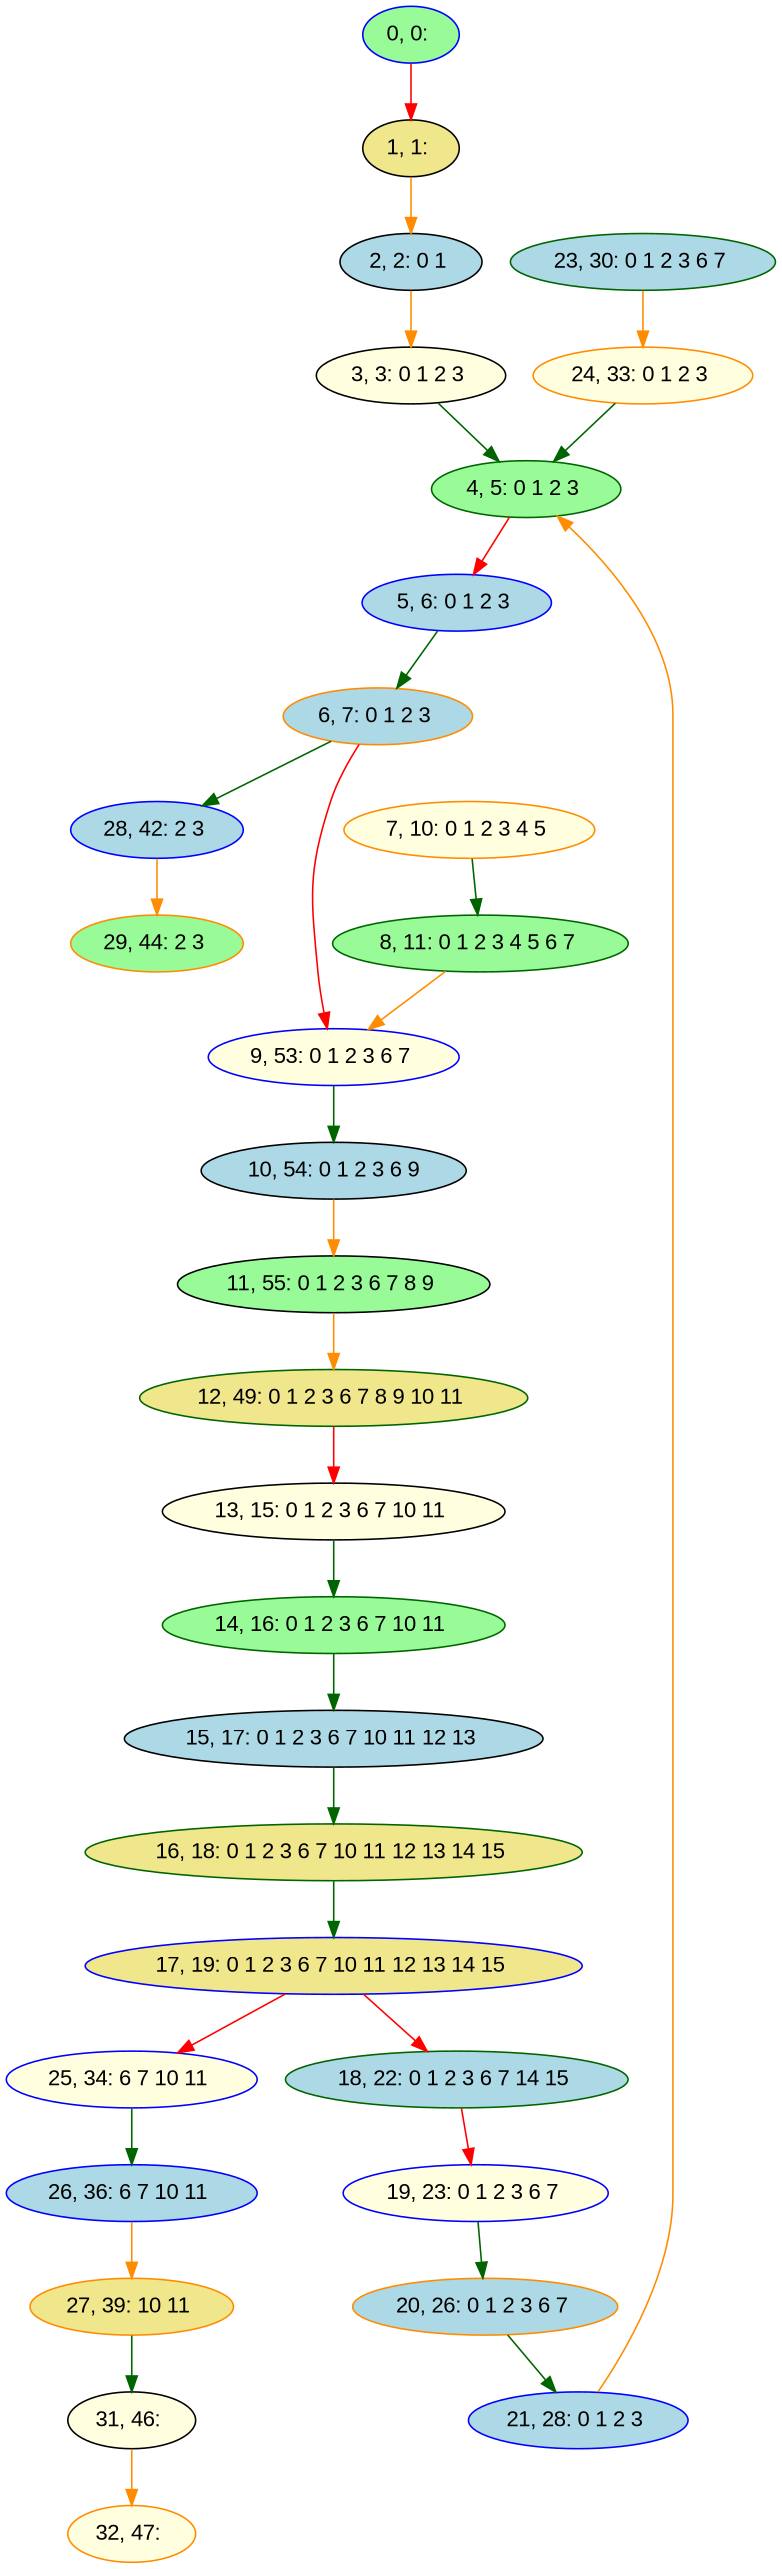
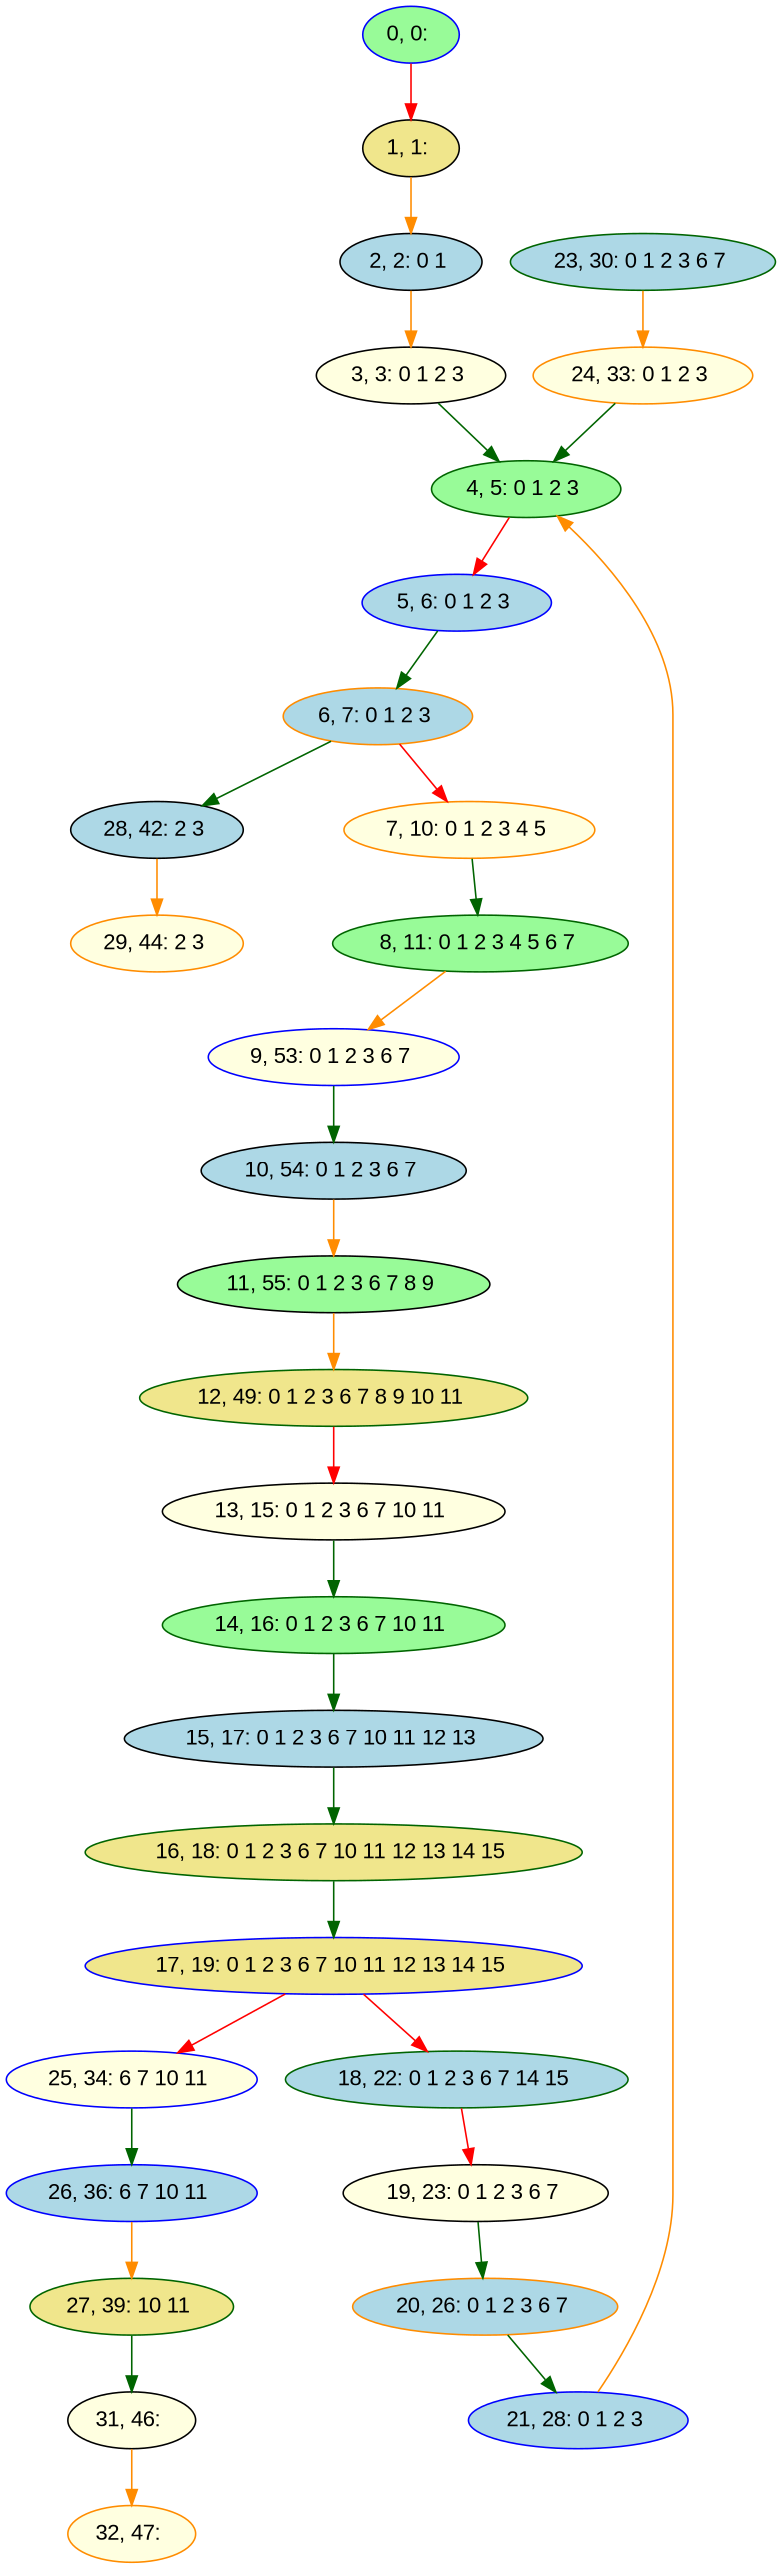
  digraph {
    fontname="Liberation Sans"
    node [color=black fillcolor=lightblue fontname="Liberation Sans" style=filled]
    edge [color=darkgreen fontname="Liberation Sans"]
    n1 [color=blue fillcolor=palegreen label="0, 0: "]
    n2 [fillcolor=khaki label="1, 1: "]
    n3 [label="2, 2: 0 1 "]
    n4 [fillcolor=lightyellow label="3, 3: 0 1 2 3 "]
    n5 [color=darkgreen fillcolor=palegreen label="4, 5: 0 1 2 3 "]
    n6 [color=blue label="5, 6: 0 1 2 3 "]
    n7 [color=darkorange label="6, 7: 0 1 2 3 "]
    n8 [color=darkorange fillcolor=lightyellow label="7, 10: 0 1 2 3 4 5 "]
-   n9 [color=blue label="28, 42: 2 3 "]
+   n9 [label="28, 42: 2 3 "]
    n10 [color=darkgreen fillcolor=palegreen label="8, 11: 0 1 2 3 4 5 6 7 "]
-   n11 [color=darkorange fillcolor=palegreen label="29, 44: 2 3 "]
+   n11 [color=darkorange fillcolor=lightyellow label="29, 44: 2 3 "]
    n12 [color=blue fillcolor=lightyellow label="9, 53: 0 1 2 3 6 7 "]
-   n13 [label="10, 54: 0 1 2 3 6 9"]
+   n13 [label="10, 54: 0 1 2 3 6 7 "]
    n14 [fillcolor=palegreen label="11, 55: 0 1 2 3 6 7 8 9 "]
    n15 [color=darkgreen fillcolor=khaki label="12, 49: 0 1 2 3 6 7 8 9 10 11 "]
    n16 [fillcolor=lightyellow label="13, 15: 0 1 2 3 6 7 10 11 "]
    n17 [color=darkgreen fillcolor=palegreen label="14, 16: 0 1 2 3 6 7 10 11 "]
    n18 [label="15, 17: 0 1 2 3 6 7 10 11 12 13 "]
    n19 [color=darkgreen fillcolor=khaki label="16, 18: 0 1 2 3 6 7 10 11 12 13 14 15 "]
    n20 [color=blue fillcolor=khaki label="17, 19: 0 1 2 3 6 7 10 11 12 13 14 15 "]
    n21 [color=darkgreen label="18, 22: 0 1 2 3 6 7 14 15 "]
    n22 [color=blue fillcolor=lightyellow label="25, 34: 6 7 10 11 "]
-   n23 [color=blue fillcolor=lightyellow label="19, 23: 0 1 2 3 6 7 "]
+   n23 [fillcolor=lightyellow label="19, 23: 0 1 2 3 6 7 "]
    n24 [color=blue label="26, 36: 6 7 10 11 "]
    n25 [color=darkorange label="20, 26: 0 1 2 3 6 7 "]
    n26 [color=blue label="21, 28: 0 1 2 3 "]
    n27 [color=darkgreen label="23, 30: 0 1 2 3 6 7 "]
    n28 [color=darkorange fillcolor=lightyellow label="24, 33: 0 1 2 3 "]
-   n29 [color=darkorange fillcolor=khaki label="27, 39: 10 11 "]
+   n29 [color=darkgreen fillcolor=khaki label="27, 39: 10 11 "]
    n30 [fillcolor=lightyellow label="31, 46: "]
    n31 [color=darkorange fillcolor=lightyellow label="32, 47: "]
    n1 -> n2 [color=red]
    n2 -> n3 [color=darkorange]
    n3 -> n4 [color=darkorange]
    n4 -> n5
    n5 -> n6 [color=red]
    n6 -> n7
-   n7 -> n12 [color=red]
+   n7 -> n8 [color=red]
    n7 -> n9
    n8 -> n10
    n9 -> n11 [color=darkorange]
    n10 -> n12 [color=darkorange]
    n12 -> n13
    n13 -> n14 [color=darkorange]
    n14 -> n15 [color=darkorange]
    n15 -> n16 [color=red]
    n16 -> n17
    n17 -> n18
    n18 -> n19
    n19 -> n20
    n20 -> n21 [color=red]
    n20 -> n22 [color=red]
    n21 -> n23 [color=red]
    n22 -> n24
    n23 -> n25
    n24 -> n29 [color=darkorange]
    n25 -> n26
    n26 -> n5 [color=darkorange]
    n27 -> n28 [color=darkorange]
    n28 -> n5
    n29 -> n30
    n30 -> n31 [color=darkorange]
  }
